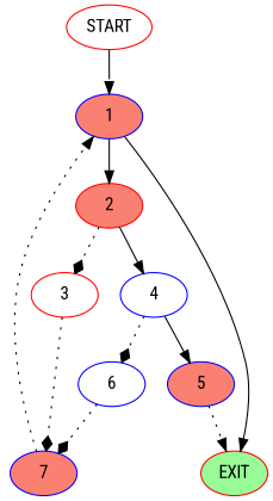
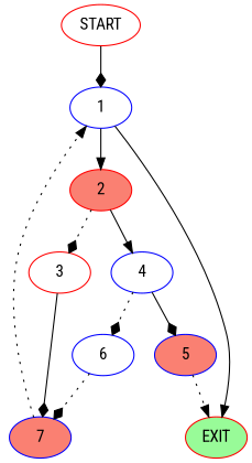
  digraph {
    fontname="Roboto Condensed"
    node [color=blue fillcolor=white fontname="Roboto Condensed" style=filled]
    edge [arrowhead=normal fontname="Roboto Condensed" style=solid]
    n1 [color=red label=START]
-   1 [fillcolor=salmon]
+   1
    2 [color=red fillcolor=salmon]
    n4 [color=red fillcolor=palegreen label=EXIT]
    3 [color=red]
    4
    7 [fillcolor=salmon]
    5 [fillcolor=salmon]
    6
-   n1 -> 1
+   n1 -> 1 [arrowhead=diamond]
    1 -> 2
    1 -> n4
    2 -> 3 [arrowhead=diamond style=dotted]
    2 -> 4
-   3 -> 7 [arrowhead=diamond style=dotted]
-   4 -> 5
+   3 -> 7 [arrowhead=diamond]
+   4 -> 5 [arrowhead=diamond]
    4 -> 6 [arrowhead=diamond style=dotted]
    7 -> 1 [style=dotted]
    5 -> n4 [style=dotted]
    6 -> 7 [arrowhead=diamond style=dotted]
  }
